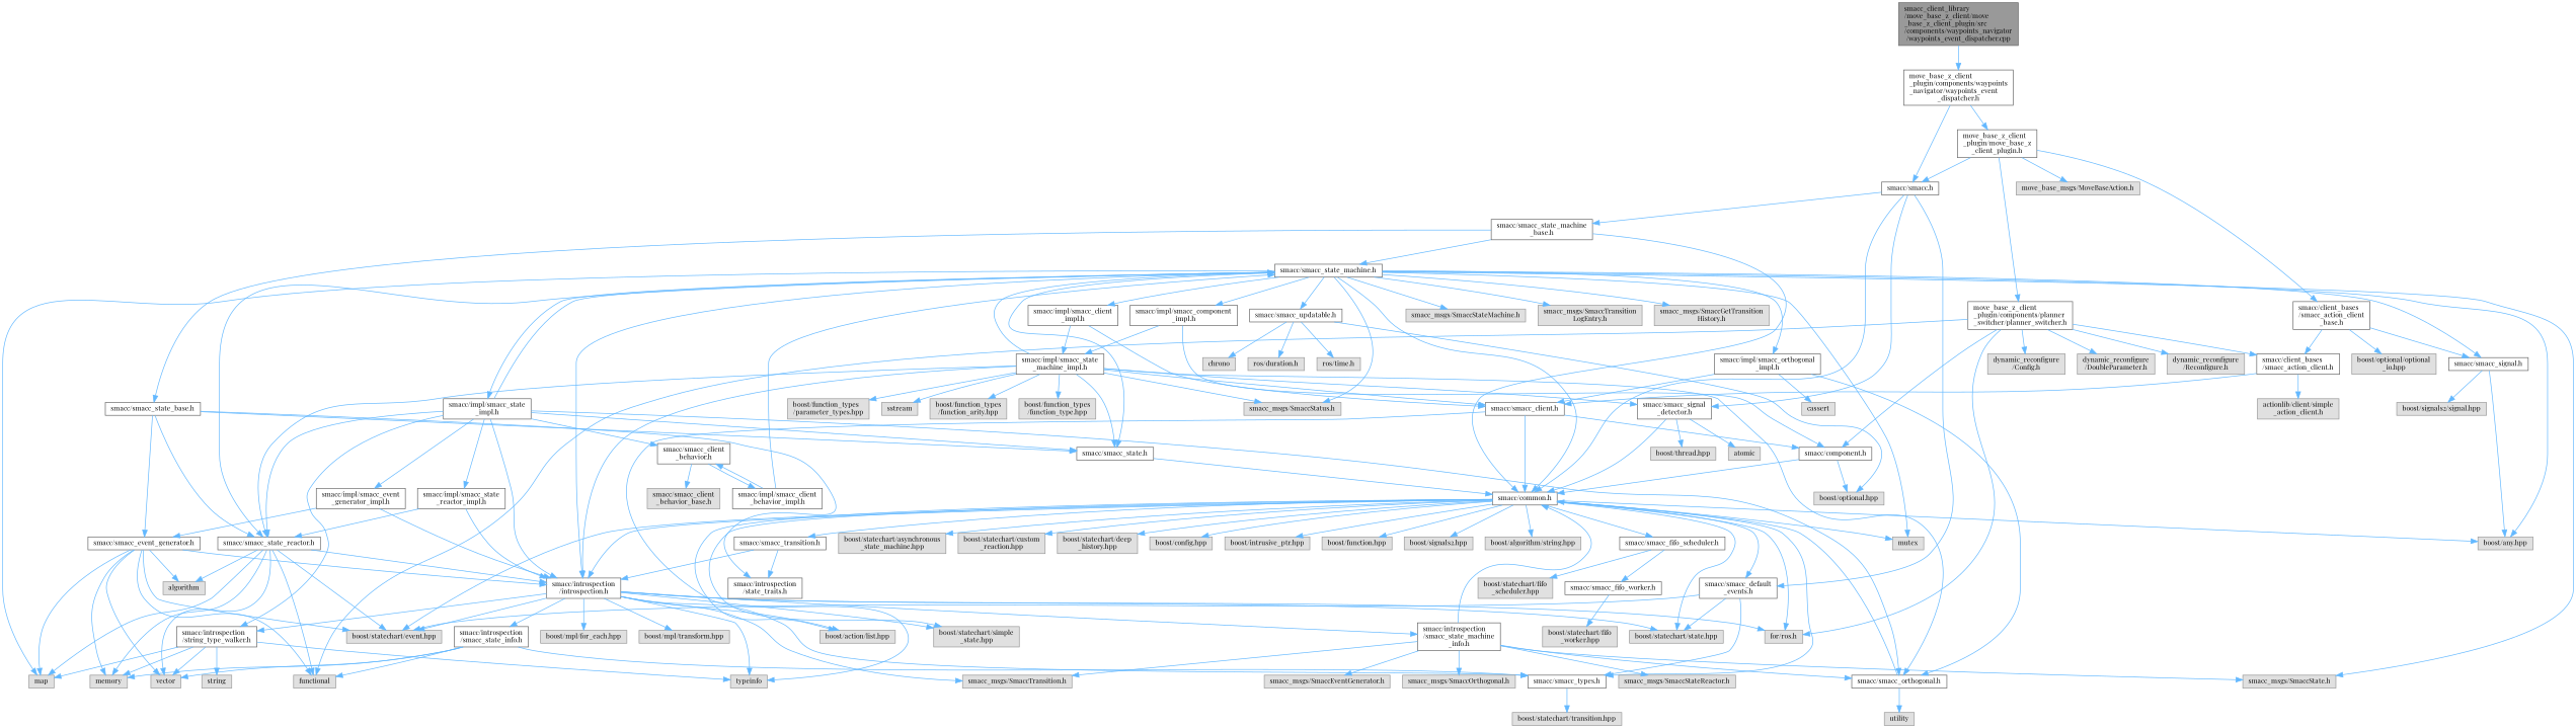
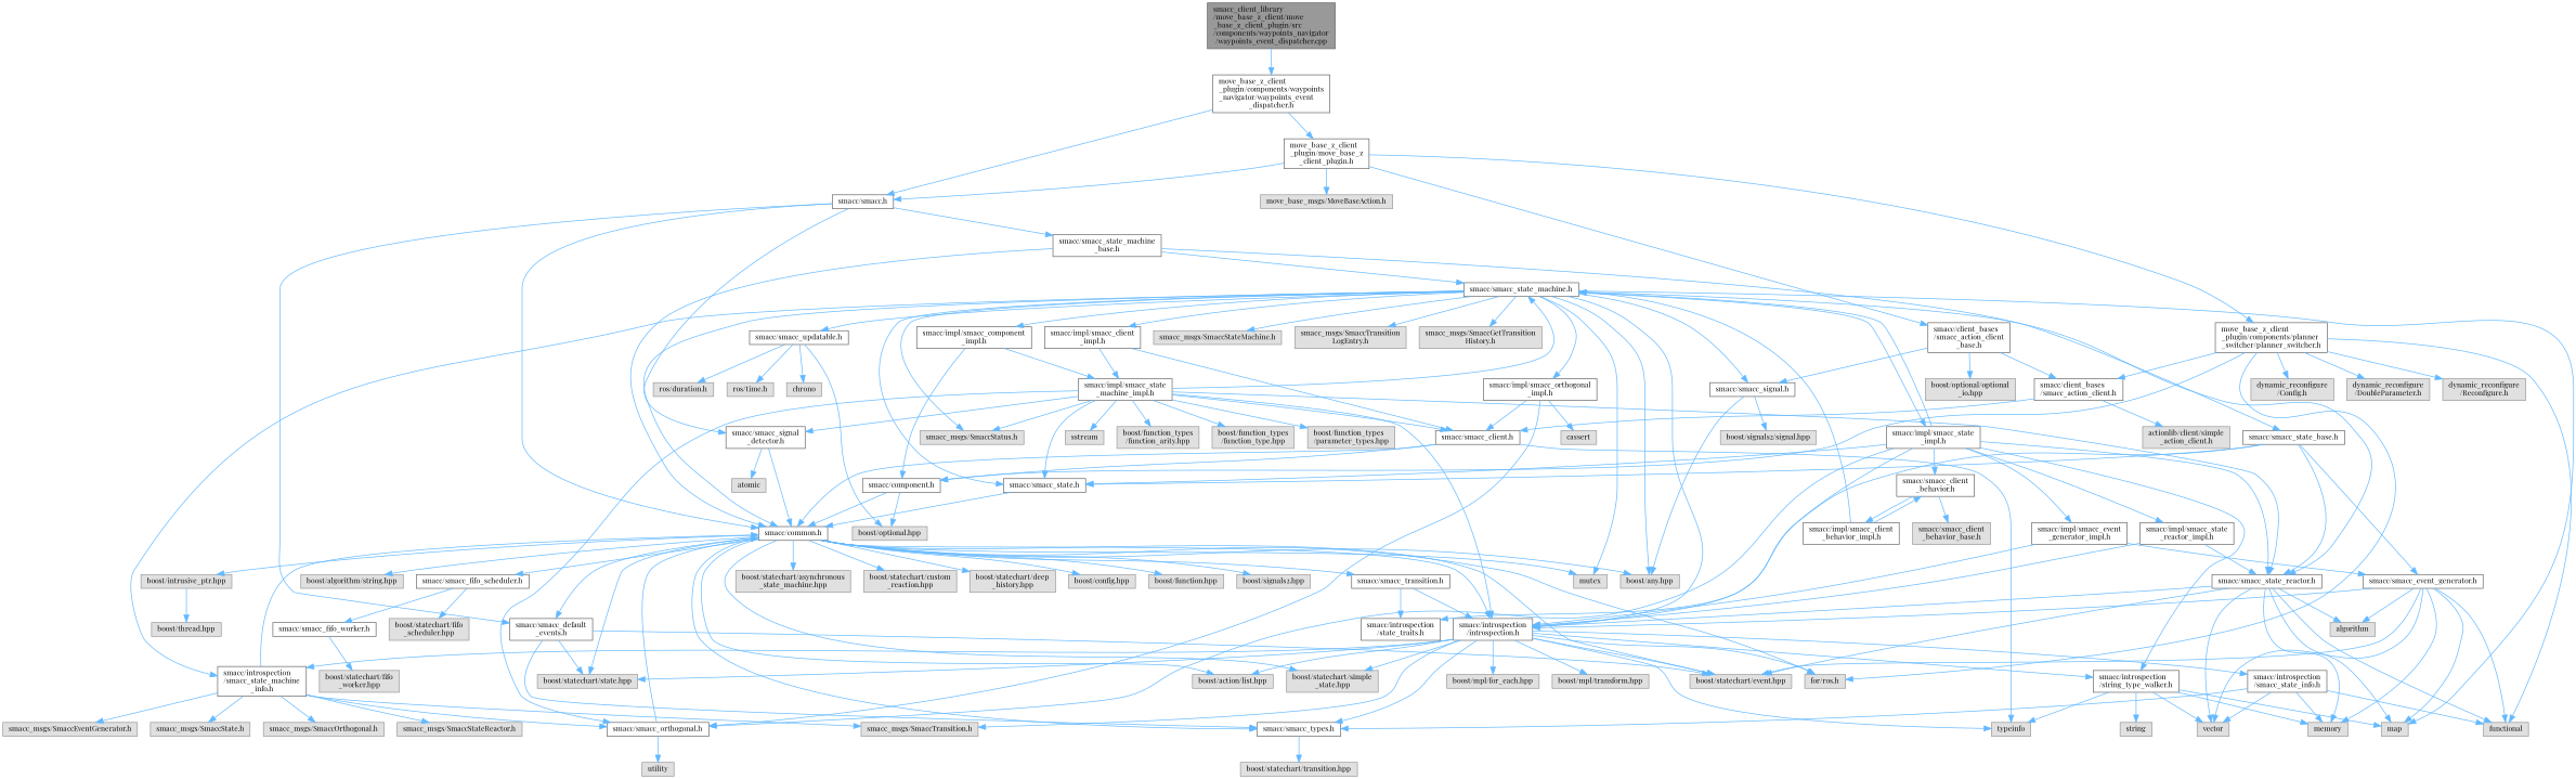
  digraph {
    fontname="Playfair Display"
    node [color=grey60 fillcolor="#E0E0E0" fontname="Playfair Display" fontsize=10 shape=box style=filled]
    edge [color=steelblue1 fontname="Playfair Display" fontsize=10 labelfontname=Helvetica labelfontsize=10 style=solid]
    n1 [color=gray40 fillcolor=grey60 fontcolor=black height=0.2 label="smacc_client_library\l/move_base_z_client/move\l_base_z_client_plugin/src\l/components/waypoints_navigator\l/waypoints_event_dispatcher.cpp" width=0.4]
    n2 [color=grey40 fillcolor=white height=0.2 label="move_base_z_client\l_plugin/components/waypoints\l_navigator/waypoints_event\l_dispatcher.h" width=0.4]
    n3 [color=grey40 fillcolor=white height=0.2 label="smacc/smacc.h" width=0.4]
    n4 [color=grey40 fillcolor=white height=0.2 label="move_base_z_client\l_plugin/move_base_z\l_client_plugin.h" width=0.4]
    n5 [color=grey40 fillcolor=white height=0.2 label="smacc/common.h" width=0.4]
    n6 [color=grey40 fillcolor=white height=0.2 label="smacc/smacc_default\l_events.h" width=0.4]
    n7 [color=grey40 fillcolor=white height=0.2 label="smacc/smacc_state_machine\l_base.h" width=0.4]
    n8 [color=grey40 fillcolor=white height=0.2 label="smacc/smacc_signal\l_detector.h" width=0.4]
    n9 [color=grey40 fillcolor=white height=0.2 label="smacc/client_bases\l/smacc_action_client\l_base.h" width=0.4]
    n10 [height=0.2 label="move_base_msgs/MoveBaseAction.h" width=0.4]
    n11 [color=grey40 fillcolor=white height=0.2 label="move_base_z_client\l_plugin/components/planner\l_switcher/planner_switcher.h" width=0.4]
    n12 [height=0.2 label="boost/statechart/state.hpp" width=0.4]
    n13 [height=0.2 label="boost/statechart/simple\l_state.hpp" width=0.4]
    n14 [height=0.2 label="boost/statechart/event.hpp" width=0.4]
    n15 [height=0.2 label="boost/statechart/asynchronous\l_state_machine.hpp" width=0.4]
    n16 [height=0.2 label="boost/statechart/custom\l_reaction.hpp" width=0.4]
    n17 [height=0.2 label="boost/statechart/deep\l_history.hpp" width=0.4]
    n18 [height=0.2 label="boost/config.hpp" width=0.4]
    n19 [height=0.2 label="boost/intrusive_ptr.hpp" width=0.4]
    n20 [height=0.2 label="boost/function.hpp" width=0.4]
    n21 [height=0.2 label="boost/signals2.hpp" width=0.4]
    n22 [height=0.2 label="boost/action/list.hpp" width=0.4]
    n23 [height=0.2 label="boost/any.hpp" width=0.4]
    n24 [height=0.2 label="boost/algorithm/string.hpp" width=0.4]
    n25 [height=0.2 label=mutex width=0.4]
    n26 [height=0.2 label="for/ros.h" width=0.4]
    n27 [color=grey40 fillcolor=white height=0.2 label="smacc/smacc_fifo_scheduler.h" width=0.4]
    n28 [color=grey40 fillcolor=white height=0.2 label="smacc/smacc_types.h" width=0.4]
    n29 [color=grey40 fillcolor=white height=0.2 label="smacc/introspection\l/introspection.h" width=0.4]
    n30 [color=grey40 fillcolor=white height=0.2 label="smacc/smacc_transition.h" width=0.4]
    n31 [color=grey40 fillcolor=white height=0.2 label="smacc/smacc_state_base.h" width=0.4]
    n32 [color=grey40 fillcolor=white height=0.2 label="smacc/smacc_state_machine.h" width=0.4]
    n33 [height=0.2 label="boost/thread.hpp" width=0.4]
    n34 [height=0.2 label=atomic width=0.4]
    n35 [height=0.2 label="boost/statechart/fifo\l_scheduler.hpp" width=0.4]
    n36 [color=grey40 fillcolor=white height=0.2 label="smacc/smacc_fifo_worker.h" width=0.4]
    n37 [height=0.2 label="boost/statechart/transition.hpp" width=0.4]
    n38 [height=0.2 label=typeinfo width=0.4]
    n39 [height=0.2 label="boost/mpl/for_each.hpp" width=0.4]
    n40 [height=0.2 label="boost/mpl/transform.hpp" width=0.4]
    n41 [color=grey40 fillcolor=white height=0.2 label="smacc/introspection\l/string_type_walker.h" width=0.4]
    n42 [color=grey40 fillcolor=white height=0.2 label="smacc/introspection\l/smacc_state_info.h" width=0.4]
    n43 [height=0.2 label="smacc_msgs/SmaccTransition.h" width=0.4]
    n44 [color=grey40 fillcolor=white height=0.2 label="smacc/introspection\l/smacc_state_machine\l_info.h" width=0.4]
    n45 [color=grey40 fillcolor=white height=0.2 label="smacc/introspection\l/state_traits.h" width=0.4]
    n46 [height=0.2 label="boost/statechart/fifo\l_worker.hpp" width=0.4]
    n47 [height=0.2 label=string width=0.4]
    n48 [height=0.2 label=memory width=0.4]
    n49 [height=0.2 label=vector width=0.4]
    n50 [height=0.2 label=map width=0.4]
    n51 [height=0.2 label=functional width=0.4]
    n52 [color=grey40 fillcolor=white height=0.2 label="smacc/smacc_orthogonal.h" width=0.4]
    n53 [height=0.2 label="smacc_msgs/SmaccState.h" width=0.4]
    n54 [height=0.2 label="smacc_msgs/SmaccOrthogonal.h" width=0.4]
    n55 [height=0.2 label="smacc_msgs/SmaccStateReactor.h" width=0.4]
    n56 [height=0.2 label="smacc_msgs/SmaccEventGenerator.h" width=0.4]
    n57 [height=0.2 label=utility width=0.4]
    n58 [color=grey40 fillcolor=white height=0.2 label="smacc/smacc_state.h" width=0.4]
    n59 [color=grey40 fillcolor=white height=0.2 label="smacc/smacc_state_reactor.h" width=0.4]
    n60 [color=grey40 fillcolor=white height=0.2 label="smacc/smacc_event_generator.h" width=0.4]
    n61 [color=grey40 fillcolor=white height=0.2 label="smacc/smacc_updatable.h" width=0.4]
    n62 [color=grey40 fillcolor=white height=0.2 label="smacc/smacc_signal.h" width=0.4]
    n63 [height=0.2 label="smacc_msgs/SmaccStateMachine.h" width=0.4]
    n64 [height=0.2 label="smacc_msgs/SmaccTransition\lLogEntry.h" width=0.4]
    n65 [height=0.2 label="smacc_msgs/SmaccStatus.h" width=0.4]
    n66 [height=0.2 label="smacc_msgs/SmaccGetTransition\lHistory.h" width=0.4]
    n67 [color=grey40 fillcolor=white height=0.2 label="smacc/impl/smacc_state\l_impl.h" width=0.4]
    n68 [color=grey40 fillcolor=white height=0.2 label="smacc/impl/smacc_client\l_impl.h" width=0.4]
    n69 [color=grey40 fillcolor=white height=0.2 label="smacc/impl/smacc_component\l_impl.h" width=0.4]
    n70 [color=grey40 fillcolor=white height=0.2 label="smacc/impl/smacc_orthogonal\l_impl.h" width=0.4]
    n71 [height=0.2 label=algorithm width=0.4]
    n72 [height=0.2 label=chrono width=0.4]
    n73 [height=0.2 label="boost/optional.hpp" width=0.4]
    n74 [height=0.2 label="ros/duration.h" width=0.4]
    n75 [height=0.2 label="ros/time.h" width=0.4]
    n76 [height=0.2 label="boost/signals2/signal.hpp" width=0.4]
    n77 [color=grey40 fillcolor=white height=0.2 label="smacc/smacc_client\l_behavior.h" width=0.4]
    n78 [color=grey40 fillcolor=white height=0.2 label="smacc/impl/smacc_state\l_reactor_impl.h" width=0.4]
    n79 [color=grey40 fillcolor=white height=0.2 label="smacc/impl/smacc_event\l_generator_impl.h" width=0.4]
    n80 [color=grey40 fillcolor=white height=0.2 label="smacc/smacc_client.h" width=0.4]
    n81 [color=grey40 fillcolor=white height=0.2 label="smacc/impl/smacc_state\l_machine_impl.h" width=0.4]
    n82 [color=grey40 fillcolor=white height=0.2 label="smacc/component.h" width=0.4]
    n83 [height=0.2 label=cassert width=0.4]
    n84 [height=0.2 label="smacc/smacc_client\l_behavior_base.h" width=0.4]
    n85 [color=grey40 fillcolor=white height=0.2 label="smacc/impl/smacc_client\l_behavior_impl.h" width=0.4]
    n86 [height=0.2 label=sstream width=0.4]
    n87 [height=0.2 label="boost/function_types\l/function_arity.hpp" width=0.4]
    n88 [height=0.2 label="boost/function_types\l/function_type.hpp" width=0.4]
    n89 [height=0.2 label="boost/function_types\l/parameter_types.hpp" width=0.4]
    n90 [color=grey40 fillcolor=white height=0.2 label="smacc/client_bases\l/smacc_action_client.h" width=0.4]
    n91 [height=0.2 label="boost/optional/optional\l_io.hpp" width=0.4]
    n92 [height=0.2 label="dynamic_reconfigure\l/Config.h" width=0.4]
    n93 [height=0.2 label="dynamic_reconfigure\l/DoubleParameter.h" width=0.4]
    n94 [height=0.2 label="dynamic_reconfigure\l/Reconfigure.h" width=0.4]
    n95 [height=0.2 label="actionlib/client/simple\l_action_client.h" width=0.4]
    n1 -> n2
    n2 -> n3
    n2 -> n4
    n3 -> n5
    n3 -> n6
    n3 -> n7
    n3 -> n8
    n4 -> n3
    n4 -> n9
    n4 -> n10
    n4 -> n11
    n5 -> n6
    n5 -> n12
    n5 -> n13
    n5 -> n14
    n5 -> n15
    n5 -> n16
    n5 -> n17
    n5 -> n18
    n5 -> n19
    n5 -> n20
    n5 -> n21
    n5 -> n22
    n5 -> n23
    n5 -> n24
    n5 -> n25
    n5 -> n26
    n5 -> n27
    n5 -> n28
    n5 -> n29
    n5 -> n30
    n6 -> n12
    n6 -> n14
    n6 -> n28
    n7 -> n5
    n7 -> n31
    n7 -> n32
    n8 -> n5
-   n8 -> n33
+   n19 -> n33
    n8 -> n34
    n9 -> n62
    n9 -> n90
    n9 -> n91
    n11 -> n26
    n11 -> n51
    n11 -> n82
    n11 -> n90
    n11 -> n92
    n11 -> n93
    n11 -> n94
    n27 -> n35
    n27 -> n36
    n28 -> n37
    n29 -> n12
    n29 -> n13
    n29 -> n14
    n29 -> n22
    n29 -> n26
    n29 -> n28
    n29 -> n38
    n29 -> n39
    n29 -> n40
    n29 -> n41
    n29 -> n42
    n29 -> n43
    n29 -> n44
    n30 -> n29
    n30 -> n45
    n31 -> n45
    n31 -> n58
    n31 -> n59
    n31 -> n60
    n32 -> n5
    n32 -> n23
    n32 -> n25
    n32 -> n29
-   n32 -> n53
+   n32 -> n44
    n32 -> n50
    n32 -> n58
    n32 -> n59
    n32 -> n61
    n32 -> n62
    n32 -> n63
    n32 -> n64
    n32 -> n65
    n32 -> n66
    n32 -> n67
    n32 -> n68
    n32 -> n69
    n32 -> n70
    n36 -> n46
    n41 -> n38
    n41 -> n47
    n41 -> n48
    n41 -> n49
    n41 -> n50
    n42 -> n28
    n42 -> n48
    n42 -> n49
    n42 -> n51
    n44 -> n5
    n44 -> n43
    n44 -> n52
    n44 -> n53
    n44 -> n54
    n44 -> n55
    n44 -> n56
    n52 -> n5
    n52 -> n57
    n58 -> n5
    n59 -> n14
    n59 -> n29
    n59 -> n48
    n59 -> n49
    n59 -> n50
    n59 -> n51
    n59 -> n71
    n60 -> n14
    n60 -> n29
    n60 -> n48
    n60 -> n49
    n60 -> n50
    n60 -> n51
    n60 -> n71
    n61 -> n72
    n61 -> n73
    n61 -> n74
    n61 -> n75
    n62 -> n23
    n62 -> n76
    n67 -> n29
    n67 -> n32
    n67 -> n41
    n67 -> n52
    n67 -> n58
    n67 -> n59
    n67 -> n77
    n67 -> n78
    n67 -> n79
    n68 -> n80
    n68 -> n81
    n69 -> n81
    n69 -> n82
    n70 -> n52
    n70 -> n80
    n70 -> n83
    n77 -> n84
    n77 -> n85
    n78 -> n29
    n78 -> n59
    n79 -> n29
    n79 -> n60
    n80 -> n5
    n80 -> n38
    n80 -> n82
    n81 -> n8
    n81 -> n29
    n81 -> n32
    n81 -> n52
    n81 -> n58
    n81 -> n59
    n81 -> n65
    n81 -> n80
    n81 -> n86
    n81 -> n87
    n81 -> n88
    n81 -> n89
    n82 -> n5
    n82 -> n73
    n85 -> n32
    n85 -> n77
    n90 -> n80
    n90 -> n95
  }
